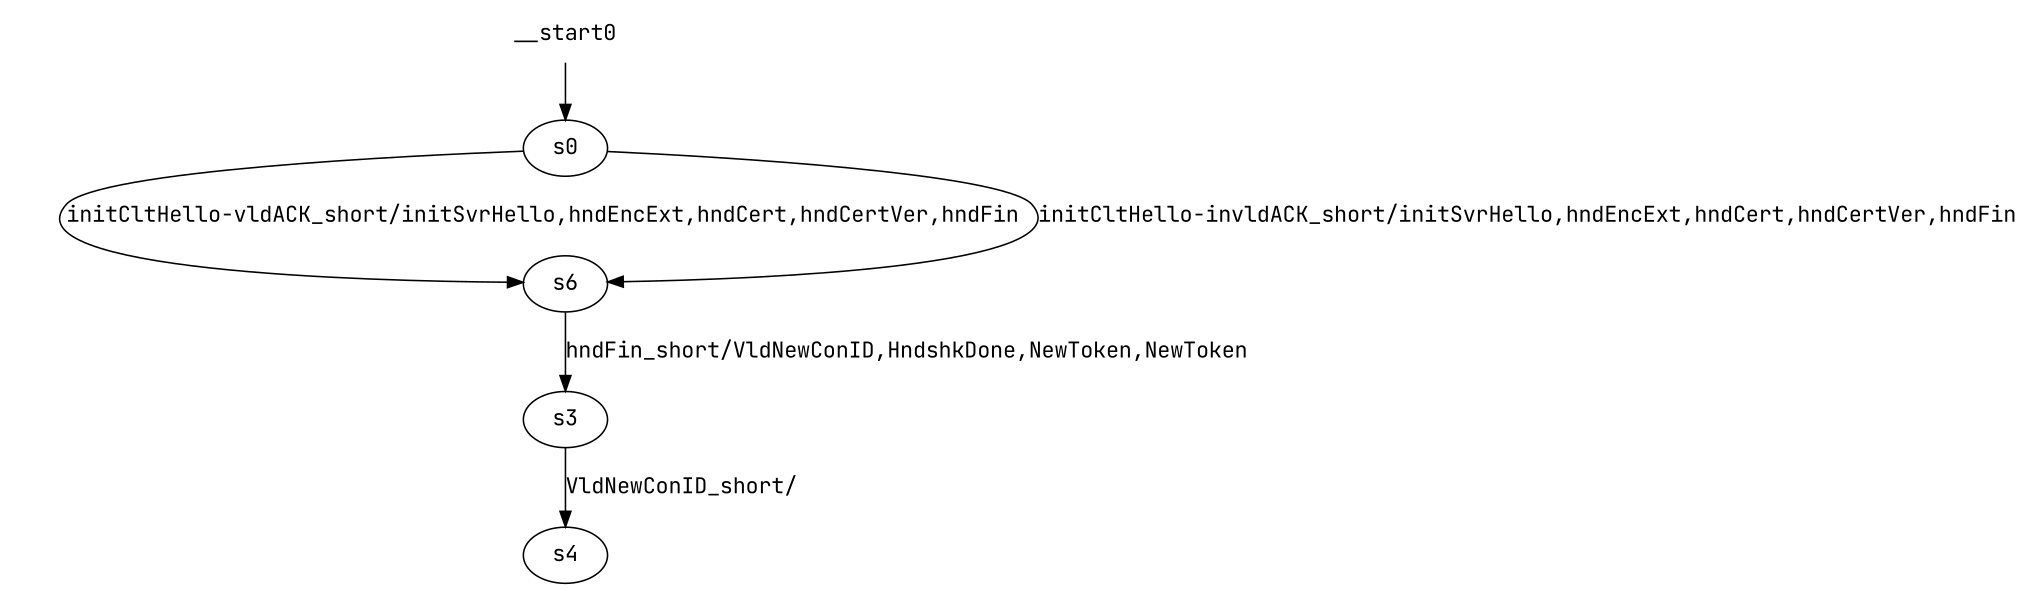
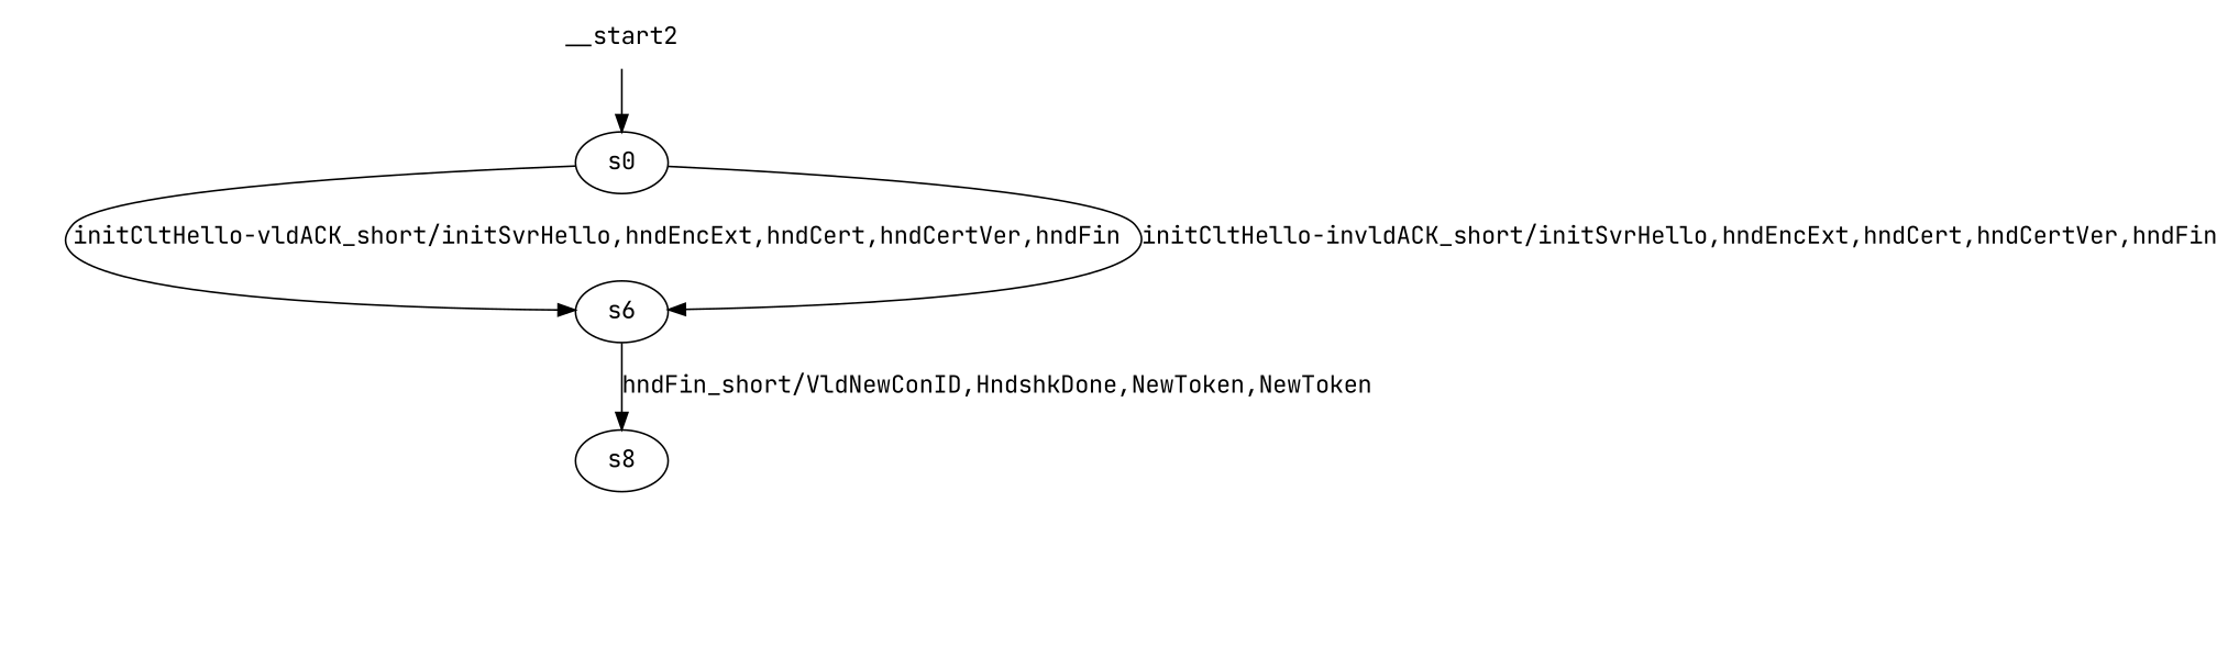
  digraph {
    fontname="JetBrains Mono"
    node [fontname="JetBrains Mono"]
    edge [fontname="JetBrains Mono"]
    n1 [label=s0]
    n2 [label=s6]
-   n3 [label=s3]
-   n4 [label=s4]
-   __start0 [shape=none]
+   n3 [label=s8]
+   __start0 [shape=none label=__start2]
    n1 -> n2 [label="initCltHello-vldACK_short/initSvrHello,hndEncExt,hndCert,hndCertVer,hndFin "]
    n1 -> n2 [label="initCltHello-invldACK_short/initSvrHello,hndEncExt,hndCert,hndCertVer,hndFin "]
    n2 -> n3 [label="hndFin_short/VldNewConID,HndshkDone,NewToken,NewToken "]
-   n3 -> n4 [label="VldNewConID_short/ "]
    __start0 -> n1
  }
